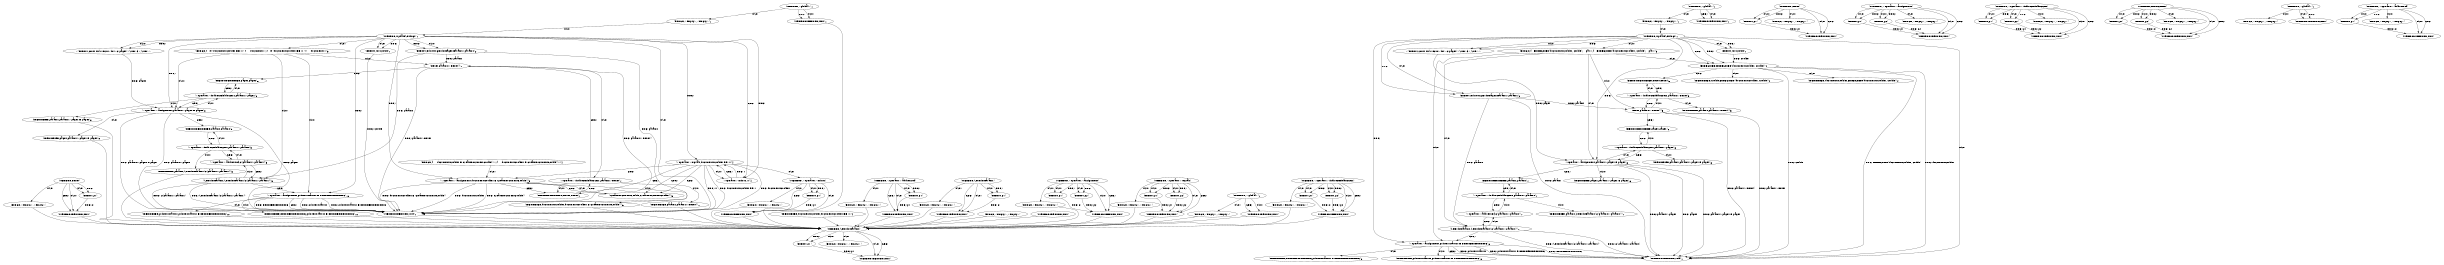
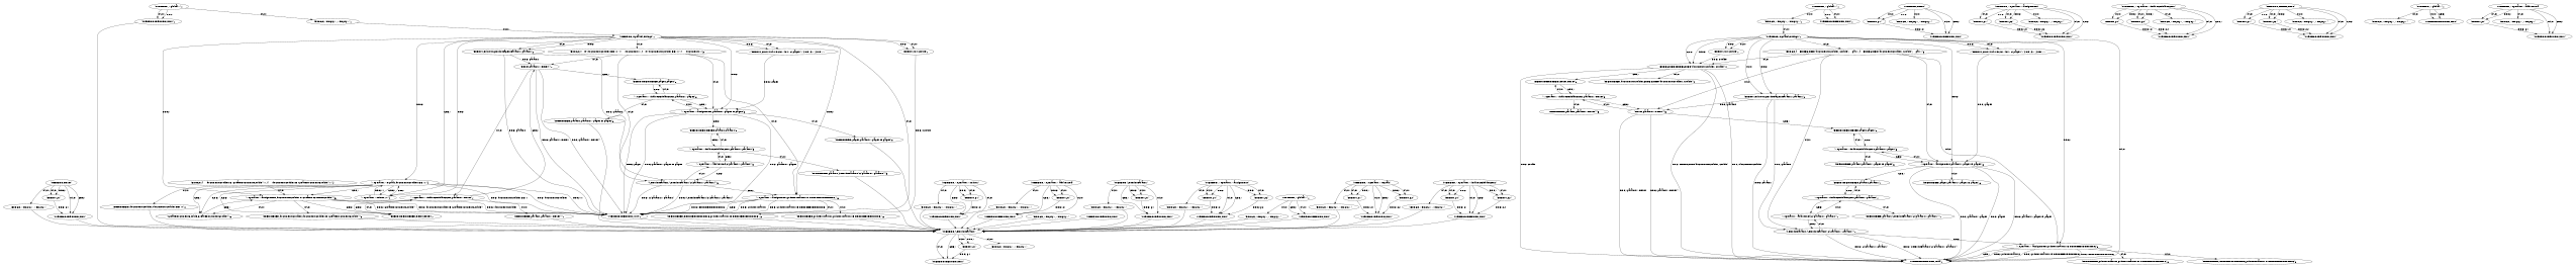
  digraph {
    n1 [label=<(METHOD,SetPrintParams)>]
    n2 [label=<(PARAM,p1)>]
    n3 [label=<(BLOCK,&lt;empty&gt;,&lt;empty&gt;)>]
    n4 [label=<(METHOD_RETURN,ANY)>]
    n5 [label=<(METHOD,&lt;global&gt;)<SUB>1</SUB>>]
    n6 [label=<(BLOCK,&lt;empty&gt;,&lt;empty&gt;)<SUB>1</SUB>>]
    n7 [label=<(METHOD_RETURN,ANY)<SUB>1</SUB>>]
    n8 [label=<(METHOD,UpdateSettings)<SUB>1</SUB>>]
    n9 [label=<(PARAM,int cookie)<SUB>1</SUB>>]
    n10 [label=<(PARAM,PrintMsg_PrintPages_Params* params)<SUB>2</SUB>>]
    n11 [label="<(PARAM,const std::vector&lt;int&gt;&amp; pages)<SUB>3</SUB>>"]
    n12 [label=<(BLOCK,{   EXPECT_EQ(document_cookie_, cookie);    par...,{   EXPECT_EQ(document_cookie_, cookie);    par...)<SUB>3</SUB>>]
    n13 [label=<(EXPECT_EQ,EXPECT_EQ(document_cookie_, cookie))<SUB>4</SUB>>]
    n14 [label=<(&lt;operator&gt;.assignment,params-&gt;pages = pages)<SUB>6</SUB>>]
    n15 [label=<(&lt;operator&gt;.assignment,printer_status_ = PRINTER_PRINTING)<SUB>8</SUB>>]
    n16 [label=<(METHOD_RETURN,void)<SUB>1</SUB>>]
    n17 [label=<(Reset,params-&gt;Reset())<SUB>5</SUB>>]
    n18 [label=<(SetPrintParams,SetPrintParams(&amp;(params-&gt;params)))<SUB>7</SUB>>]
    n19 [label=<(IDENTIFIER,document_cookie_,EXPECT_EQ(document_cookie_, cookie))<SUB>4</SUB>>]
-   n20 [label=<(IDENTIFIER,cookie,EXPECT_EQ(document_cookie_, cookie))<SUB>4</SUB>>]
    n21 [label=<(FIELD_IDENTIFIER,Reset,Reset)<SUB>5</SUB>>]
    n22 [label=<(&lt;operator&gt;.indirectFieldAccess,params-&gt;pages)<SUB>6</SUB>>]
    n23 [label=<(IDENTIFIER,pages,params-&gt;pages = pages)<SUB>6</SUB>>]
    n24 [label=<(FIELD_IDENTIFIER,params,params)<SUB>7</SUB>>]
    n25 [label=<(IDENTIFIER,printer_status_,printer_status_ = PRINTER_PRINTING)<SUB>8</SUB>>]
    n26 [label=<(IDENTIFIER,PRINTER_PRINTING,printer_status_ = PRINTER_PRINTING)<SUB>8</SUB>>]
    n27 [label=<(&lt;operator&gt;.indirectFieldAccess,params-&gt;Reset)<SUB>5</SUB>>]
    n28 [label=<(FIELD_IDENTIFIER,pages,pages)<SUB>6</SUB>>]
    n29 [label=<(&lt;operator&gt;.addressOf,&amp;(params-&gt;params))<SUB>7</SUB>>]
    n30 [label=<(IDENTIFIER,params,params-&gt;Reset())<SUB>5</SUB>>]
    n31 [label=<(IDENTIFIER,params,params-&gt;pages = pages)<SUB>6</SUB>>]
    n32 [label=<(&lt;operator&gt;.indirectFieldAccess,params-&gt;params)<SUB>7</SUB>>]
    n33 [label=<(IDENTIFIER,params,SetPrintParams(&amp;(params-&gt;params)))<SUB>7</SUB>>]
    n34 [label=<(METHOD,Reset)>]
    n35 [label=<(PARAM,p1)>]
    n36 [label=<(BLOCK,&lt;empty&gt;,&lt;empty&gt;)>]
    n37 [label=<(METHOD_RETURN,ANY)>]
    n38 [label=<(METHOD,&lt;operator&gt;.assignment)>]
    n39 [label=<(PARAM,p1)>]
    n40 [label=<(PARAM,p2)>]
    n41 [label=<(BLOCK,&lt;empty&gt;,&lt;empty&gt;)>]
    n42 [label=<(METHOD_RETURN,ANY)>]
    n43 [label=<(METHOD,&lt;operator&gt;.indirectFieldAccess)>]
    n44 [label=<(PARAM,p1)>]
    n45 [label=<(PARAM,p2)>]
    n46 [label=<(BLOCK,&lt;empty&gt;,&lt;empty&gt;)>]
    n47 [label=<(METHOD_RETURN,ANY)>]
    n48 [label=<(METHOD,EXPECT_EQ)>]
    n49 [label=<(PARAM,p1)>]
    n50 [label=<(PARAM,p2)>]
    n51 [label=<(BLOCK,&lt;empty&gt;,&lt;empty&gt;)>]
    n52 [label=<(METHOD_RETURN,ANY)>]
    n53 [label=<(METHOD,&lt;global&gt;)<SUB>1</SUB>>]
    n54 [label=<(BLOCK,&lt;empty&gt;,&lt;empty&gt;)>]
    n55 [label=<(METHOD_RETURN,ANY)>]
    n56 [label=<(METHOD,&lt;operator&gt;.addressOf)>]
    n57 [label=<(PARAM,p1)>]
    n58 [label=<(BLOCK,&lt;empty&gt;,&lt;empty&gt;)>]
    n59 [label=<(METHOD_RETURN,ANY)>]
    n60 [label=<(METHOD,Reset)>]
    n61 [label=<(PARAM,p1)>]
    n62 [label=<(BLOCK,&lt;empty&gt;,&lt;empty&gt;)>]
    n63 [label=<(METHOD_RETURN,ANY)>]
    n64 [label=<(METHOD,&lt;global&gt;)<SUB>1</SUB>>]
    n65 [label=<(BLOCK,&lt;empty&gt;,&lt;empty&gt;)<SUB>1</SUB>>]
    n66 [label=<(METHOD_RETURN,ANY)<SUB>1</SUB>>]
    n67 [label=<(METHOD,UpdateSettings)<SUB>1</SUB>>]
    n68 [label=<(PARAM,int cookie)<SUB>1</SUB>>]
    n69 [label=<(PARAM,PrintMsg_PrintPages_Params* params)<SUB>2</SUB>>]
    n70 [label="<(PARAM,const std::vector&lt;int&gt;&amp; pages)<SUB>3</SUB>>"]
    n71 [label=<(BLOCK,{   if (document_cookie_ == -1) {     document_...,{   if (document_cookie_ == -1) {     document_...)<SUB>3</SUB>>]
    n72 [label=<(&lt;operator&gt;.equals,document_cookie_ == -1)<SUB>4</SUB>>]
    n73 [label=<(&lt;operator&gt;.minus,-1)<SUB>4</SUB>>]
    n74 [label=<(&lt;operator&gt;.assignment,document_cookie_ = CreateDocumentCookie())<SUB>5</SUB>>]
    n75 [label=<(&lt;operator&gt;.assignment,params-&gt;pages = pages)<SUB>8</SUB>>]
    n76 [label=<(&lt;operator&gt;.assignment,printer_status_ = PRINTER_PRINTING)<SUB>10</SUB>>]
    n77 [label=<(METHOD_RETURN,void)<SUB>1</SUB>>]
    n78 [label=<(Reset,params-&gt;Reset())<SUB>7</SUB>>]
    n79 [label=<(SetPrintParams,SetPrintParams(&amp;(params-&gt;params)))<SUB>9</SUB>>]
    n80 [label=<(IDENTIFIER,document_cookie_,document_cookie_ == -1)<SUB>4</SUB>>]
    n81 [label=<(CreateDocumentCookie,CreateDocumentCookie())<SUB>5</SUB>>]
    n82 [label=<(FIELD_IDENTIFIER,Reset,Reset)<SUB>7</SUB>>]
    n83 [label=<(IDENTIFIER,document_cookie_,document_cookie_ = CreateDocumentCookie())<SUB>5</SUB>>]
    n84 [label=<(&lt;operator&gt;.indirectFieldAccess,params-&gt;pages)<SUB>8</SUB>>]
    n85 [label=<(IDENTIFIER,pages,params-&gt;pages = pages)<SUB>8</SUB>>]
    n86 [label=<(FIELD_IDENTIFIER,params,params)<SUB>9</SUB>>]
    n87 [label=<(IDENTIFIER,printer_status_,printer_status_ = PRINTER_PRINTING)<SUB>10</SUB>>]
    n88 [label=<(IDENTIFIER,PRINTER_PRINTING,printer_status_ = PRINTER_PRINTING)<SUB>10</SUB>>]
    n89 [label=<(&lt;operator&gt;.indirectFieldAccess,params-&gt;Reset)<SUB>7</SUB>>]
    n90 [label=<(FIELD_IDENTIFIER,pages,pages)<SUB>8</SUB>>]
    n91 [label=<(&lt;operator&gt;.addressOf,&amp;(params-&gt;params))<SUB>9</SUB>>]
    n92 [label=<(BLOCK,{     document_cookie_ = CreateDocumentCookie()...,{     document_cookie_ = CreateDocumentCookie()...)<SUB>4</SUB>>]
    n93 [label=<(IDENTIFIER,params,params-&gt;Reset())<SUB>7</SUB>>]
    n94 [label=<(IDENTIFIER,params,params-&gt;pages = pages)<SUB>8</SUB>>]
    n95 [label=<(&lt;operator&gt;.indirectFieldAccess,params-&gt;params)<SUB>9</SUB>>]
    n96 [label=<(IDENTIFIER,params,SetPrintParams(&amp;(params-&gt;params)))<SUB>9</SUB>>]
    n97 [label=<(METHOD,&lt;operator&gt;.minus)>]
    n98 [label=<(PARAM,p1)>]
    n99 [label=<(BLOCK,&lt;empty&gt;,&lt;empty&gt;)>]
    n100 [label=<(METHOD_RETURN,ANY)>]
    n101 [label=<(METHOD,&lt;operator&gt;.addressOf)>]
    n102 [label=<(PARAM,p1)>]
    n103 [label=<(BLOCK,&lt;empty&gt;,&lt;empty&gt;)>]
    n104 [label=<(METHOD_RETURN,ANY)>]
    n105 [label=<(METHOD,SetPrintParams)>]
    n106 [label=<(PARAM,p1)>]
    n107 [label=<(BLOCK,&lt;empty&gt;,&lt;empty&gt;)>]
    n108 [label=<(METHOD_RETURN,ANY)>]
    n109 [label=<(BLOCK,&lt;empty&gt;,&lt;empty&gt;)>]
    n110 [label=<(METHOD_RETURN,ANY)>]
    n111 [label=<(METHOD,&lt;operator&gt;.assignment)>]
    n112 [label=<(PARAM,p1)>]
    n113 [label=<(PARAM,p2)>]
    n114 [label=<(BLOCK,&lt;empty&gt;,&lt;empty&gt;)>]
    n115 [label=<(METHOD_RETURN,ANY)>]
    n116 [label=<(METHOD,&lt;operator&gt;.equals)>]
    n117 [label=<(PARAM,p1)>]
    n118 [label=<(PARAM,p2)>]
    n119 [label=<(BLOCK,&lt;empty&gt;,&lt;empty&gt;)>]
    n120 [label=<(METHOD_RETURN,ANY)>]
    n121 [label=<(METHOD,&lt;global&gt;)<SUB>1</SUB>>]
    n122 [label=<(BLOCK,&lt;empty&gt;,&lt;empty&gt;)>]
    n123 [label=<(METHOD_RETURN,ANY)>]
    n124 [label=<(METHOD,&lt;operator&gt;.indirectFieldAccess)>]
    n125 [label=<(PARAM,p1)>]
    n126 [label=<(PARAM,p2)>]
    n127 [label=<(BLOCK,&lt;empty&gt;,&lt;empty&gt;)>]
    n128 [label=<(METHOD_RETURN,ANY)>]
    n1 -> n2 [label="AST: "]
    n1 -> n2 [label="DDG: "]
    n1 -> n3 [label="AST: "]
    n1 -> n4 [label="AST: "]
    n1 -> n4 [label="CFG: "]
    n2 -> n4 [label="DDG: p1"]
    n5 -> n6 [label="AST: "]
    n5 -> n7 [label="AST: "]
    n5 -> n7 [label="CFG: "]
    n6 -> n8 [label="AST: "]
    n8 -> n9 [label="AST: "]
    n8 -> n9 [label="DDG: "]
    n8 -> n10 [label="AST: "]
    n8 -> n10 [label="DDG: "]
    n8 -> n11 [label="AST: "]
    n8 -> n11 [label="DDG: "]
    n8 -> n12 [label="AST: "]
    n8 -> n13 [label="CFG: "]
    n8 -> n13 [label="DDG: "]
    n8 -> n14 [label="DDG: "]
    n8 -> n15 [label="DDG: "]
    n8 -> n16 [label="AST: "]
    n9 -> n13 [label="DDG: cookie"]
    n10 -> n16 [label="DDG: params"]
    n10 -> n17 [label="DDG: params"]
    n10 -> n18 [label="DDG: params"]
    n11 -> n14 [label="DDG: pages"]
    n12 -> n13 [label="AST: "]
    n12 -> n14 [label="AST: "]
    n12 -> n15 [label="AST: "]
    n12 -> n17 [label="AST: "]
    n12 -> n18 [label="AST: "]
    n13 -> n16 [label="DDG: cookie"]
    n13 -> n16 [label="DDG: EXPECT_EQ(document_cookie_, cookie)"]
    n13 -> n16 [label="DDG: document_cookie_"]
    n13 -> n19 [label="AST: "]
-   n13 -> n20 [label="AST: "]
    n13 -> n21 [label="CFG: "]
    n14 -> n16 [label="DDG: params-&gt;pages"]
    n14 -> n16 [label="DDG: pages"]
    n14 -> n16 [label="DDG: params-&gt;pages = pages"]
    n14 -> n22 [label="AST: "]
    n14 -> n23 [label="AST: "]
    n14 -> n24 [label="CFG: "]
    n15 -> n16 [label="CFG: "]
    n15 -> n16 [label="DDG: printer_status_"]
    n15 -> n16 [label="DDG: printer_status_ = PRINTER_PRINTING"]
    n15 -> n16 [label="DDG: PRINTER_PRINTING"]
    n15 -> n25 [label="AST: "]
    n15 -> n26 [label="AST: "]
    n17 -> n16 [label="DDG: params-&gt;Reset"]
    n17 -> n16 [label="DDG: params-&gt;Reset()"]
    n17 -> n27 [label="AST: "]
    n17 -> n28 [label="CFG: "]
    n18 -> n15 [label="CFG: "]
    n18 -> n16 [label="DDG: &amp;(params-&gt;params)"]
    n18 -> n16 [label="DDG: SetPrintParams(&amp;(params-&gt;params))"]
    n18 -> n29 [label="AST: "]
    n21 -> n27 [label="CFG: "]
    n22 -> n14 [label="CFG: "]
    n22 -> n28 [label="AST: "]
    n22 -> n31 [label="AST: "]
    n24 -> n32 [label="CFG: "]
    n27 -> n17 [label="CFG: "]
    n27 -> n21 [label="AST: "]
    n27 -> n30 [label="AST: "]
    n28 -> n22 [label="CFG: "]
    n29 -> n18 [label="CFG: "]
    n29 -> n32 [label="AST: "]
    n32 -> n24 [label="AST: "]
    n32 -> n29 [label="CFG: "]
    n32 -> n33 [label="AST: "]
    n34 -> n35 [label="AST: "]
    n34 -> n35 [label="DDG: "]
    n34 -> n36 [label="AST: "]
    n34 -> n37 [label="AST: "]
    n34 -> n37 [label="CFG: "]
    n35 -> n37 [label="DDG: p1"]
    n38 -> n39 [label="AST: "]
    n38 -> n39 [label="DDG: "]
    n38 -> n40 [label="AST: "]
    n38 -> n40 [label="DDG: "]
    n38 -> n41 [label="AST: "]
    n38 -> n42 [label="AST: "]
    n38 -> n42 [label="CFG: "]
    n39 -> n42 [label="DDG: p1"]
    n40 -> n42 [label="DDG: p2"]
    n43 -> n44 [label="AST: "]
    n43 -> n44 [label="DDG: "]
    n43 -> n45 [label="AST: "]
    n43 -> n45 [label="DDG: "]
    n43 -> n46 [label="AST: "]
    n43 -> n47 [label="AST: "]
    n43 -> n47 [label="CFG: "]
    n44 -> n47 [label="DDG: p1"]
    n45 -> n47 [label="DDG: p2"]
    n48 -> n49 [label="AST: "]
    n48 -> n49 [label="DDG: "]
    n48 -> n50 [label="AST: "]
    n48 -> n50 [label="DDG: "]
    n48 -> n51 [label="AST: "]
    n48 -> n52 [label="AST: "]
    n48 -> n52 [label="CFG: "]
    n49 -> n52 [label="DDG: p1"]
    n50 -> n52 [label="DDG: p2"]
    n53 -> n54 [label="AST: "]
    n53 -> n55 [label="AST: "]
    n53 -> n55 [label="CFG: "]
    n56 -> n57 [label="AST: "]
    n56 -> n57 [label="DDG: "]
    n56 -> n58 [label="AST: "]
    n56 -> n59 [label="AST: "]
    n56 -> n59 [label="CFG: "]
    n57 -> n59 [label="DDG: p1"]
    n60 -> n61 [label="AST: "]
    n60 -> n61 [label="DDG: "]
    n60 -> n62 [label="AST: "]
    n60 -> n63 [label="AST: "]
    n60 -> n63 [label="CFG: "]
    n61 -> n63 [label="DDG: p1"]
    n62 -> n1
    n63 -> n1
    n64 -> n65 [label="AST: "]
    n64 -> n66 [label="AST: "]
    n64 -> n66 [label="CFG: "]
    n65 -> n67 [label="AST: "]
    n66 -> n1
    n67 -> n68 [label="AST: "]
    n67 -> n68 [label="DDG: "]
    n67 -> n69 [label="AST: "]
    n67 -> n69 [label="DDG: "]
    n67 -> n70 [label="AST: "]
    n67 -> n70 [label="DDG: "]
    n67 -> n71 [label="AST: "]
    n67 -> n72 [label="DDG: "]
    n67 -> n73 [label="CFG: "]
    n67 -> n73 [label="DDG: "]
    n67 -> n74 [label="DDG: "]
    n67 -> n75 [label="DDG: "]
    n67 -> n76 [label="DDG: "]
    n67 -> n77 [label="AST: "]
    n68 -> n77 [label="DDG: cookie"]
    n69 -> n77 [label="DDG: params"]
    n69 -> n78 [label="DDG: params"]
    n69 -> n79 [label="DDG: params"]
    n70 -> n75 [label="DDG: pages"]
    n71 -> n75 [label="AST: "]
    n71 -> n76 [label="AST: "]
    n71 -> n78 [label="AST: "]
    n71 -> n79 [label="AST: "]
-   n72 -> n73 [label="AST: "]
+   n72 -> n73 [label="CDG: "]
    n72 -> n74 [label="CDG: "]
    n72 -> n77 [label="DDG: document_cookie_"]
    n72 -> n77 [label="DDG: -1"]
    n72 -> n77 [label="DDG: document_cookie_ == -1"]
-   n72 -> n97 [label="AST: "]
+   n72 -> n80 [label="AST: "]
    n72 -> n81 [label="CFG: "]
    n72 -> n81 [label="CDG: "]
    n72 -> n82 [label="CFG: "]
    n73 -> n72 [label="CFG: "]
    n73 -> n72 [label="DDG: 1"]
    n74 -> n77 [label="DDG: document_cookie_"]
    n74 -> n77 [label="DDG: CreateDocumentCookie()"]
    n74 -> n77 [label="DDG: document_cookie_ = CreateDocumentCookie()"]
    n74 -> n81 [label="AST: "]
    n74 -> n82 [label="CFG: "]
    n74 -> n83 [label="AST: "]
    n75 -> n77 [label="DDG: params-&gt;pages"]
    n75 -> n77 [label="DDG: pages"]
    n75 -> n77 [label="DDG: params-&gt;pages = pages"]
    n75 -> n84 [label="AST: "]
    n75 -> n85 [label="AST: "]
    n75 -> n86 [label="CFG: "]
    n76 -> n77 [label="CFG: "]
    n76 -> n77 [label="DDG: printer_status_"]
    n76 -> n77 [label="DDG: printer_status_ = PRINTER_PRINTING"]
    n76 -> n77 [label="DDG: PRINTER_PRINTING"]
    n76 -> n87 [label="AST: "]
    n76 -> n88 [label="AST: "]
    n77 -> n1
    n78 -> n77 [label="DDG: params-&gt;Reset"]
    n78 -> n77 [label="DDG: params-&gt;Reset()"]
    n78 -> n89 [label="AST: "]
    n78 -> n90 [label="CFG: "]
    n79 -> n76 [label="CFG: "]
    n79 -> n77 [label="DDG: &amp;(params-&gt;params)"]
    n79 -> n77 [label="DDG: SetPrintParams(&amp;(params-&gt;params))"]
    n79 -> n91 [label="AST: "]
    n80 -> n1
    n81 -> n74 [label="CFG: "]
    n82 -> n89 [label="CFG: "]
    n83 -> n1
    n84 -> n75 [label="CFG: "]
    n84 -> n90 [label="AST: "]
    n84 -> n94 [label="AST: "]
    n85 -> n1
    n86 -> n95 [label="CFG: "]
    n87 -> n1
    n88 -> n1
    n89 -> n78 [label="CFG: "]
    n89 -> n82 [label="AST: "]
    n89 -> n93 [label="AST: "]
    n90 -> n84 [label="CFG: "]
    n91 -> n79 [label="CFG: "]
    n91 -> n95 [label="AST: "]
    n92 -> n74 [label="AST: "]
    n93 -> n1
    n94 -> n1
    n95 -> n86 [label="AST: "]
    n95 -> n91 [label="CFG: "]
    n95 -> n96 [label="AST: "]
    n96 -> n1
    n97 -> n98 [label="AST: "]
    n97 -> n98 [label="DDG: "]
    n97 -> n99 [label="AST: "]
    n97 -> n100 [label="AST: "]
    n97 -> n100 [label="CFG: "]
    n98 -> n100 [label="DDG: p1"]
    n99 -> n1
    n100 -> n1
    n101 -> n102 [label="AST: "]
    n101 -> n102 [label="DDG: "]
    n101 -> n103 [label="AST: "]
    n101 -> n104 [label="AST: "]
    n101 -> n104 [label="CFG: "]
    n102 -> n104 [label="DDG: p1"]
    n103 -> n1
    n104 -> n1
    n105 -> n106 [label="AST: "]
    n105 -> n106 [label="DDG: "]
    n105 -> n107 [label="AST: "]
    n105 -> n108 [label="AST: "]
    n105 -> n108 [label="CFG: "]
    n106 -> n108 [label="DDG: p1"]
    n107 -> n1
    n108 -> n1
    n109 -> n1
    n110 -> n1
    n111 -> n112 [label="AST: "]
    n111 -> n112 [label="DDG: "]
    n111 -> n113 [label="AST: "]
    n111 -> n113 [label="DDG: "]
    n111 -> n114 [label="AST: "]
    n111 -> n115 [label="AST: "]
    n111 -> n115 [label="CFG: "]
    n112 -> n115 [label="DDG: p1"]
    n113 -> n115 [label="DDG: p2"]
    n114 -> n1
    n115 -> n1
    n116 -> n117 [label="AST: "]
    n116 -> n117 [label="DDG: "]
    n116 -> n118 [label="AST: "]
    n116 -> n118 [label="DDG: "]
    n116 -> n119 [label="AST: "]
    n116 -> n120 [label="AST: "]
    n116 -> n120 [label="CFG: "]
    n117 -> n120 [label="DDG: p1"]
    n118 -> n120 [label="DDG: p2"]
    n119 -> n1
    n120 -> n1
    n121 -> n122 [label="AST: "]
    n121 -> n123 [label="AST: "]
    n121 -> n123 [label="CFG: "]
    n122 -> n1
    n123 -> n1
    n124 -> n125 [label="AST: "]
    n124 -> n125 [label="DDG: "]
    n124 -> n126 [label="AST: "]
    n124 -> n126 [label="DDG: "]
    n124 -> n127 [label="AST: "]
    n124 -> n128 [label="AST: "]
    n124 -> n128 [label="CFG: "]
    n125 -> n128 [label="DDG: p1"]
    n126 -> n128 [label="DDG: p2"]
    n127 -> n1
    n128 -> n1
  }
